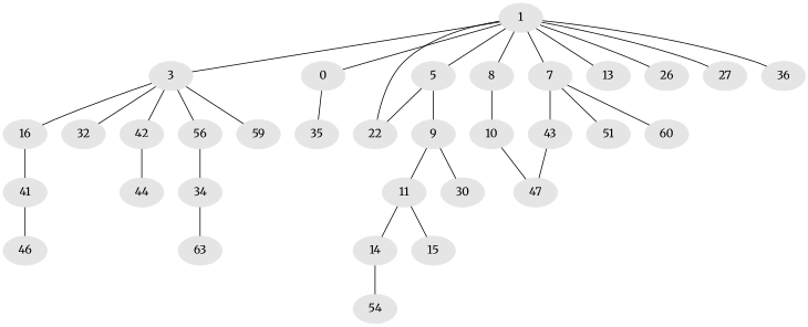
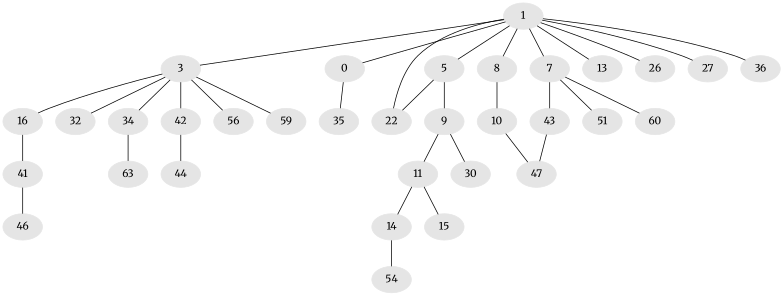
  graph {
    fontname=Merriweather
    node [color=gray90 fontname=Merriweather style=filled]
    edge [fontname=Merriweather]
    1 [super="+2"]
    3 [super="+24+49+57"]
    n3 [label=0 super="+33+37"]
    5
    7 [super="+12+38"]
    8
    13 [super="+62"]
    22 [super="+23"]
    26 [super="+39+29"]
    27 [super="+28"]
    36
    16
    32
    34 [super="+52+68"]
    42
    56
    59
    35
    9 [super="+20"]
    43 [super="+50"]
    51
    60
    10 [super="+40+19"]
    41 [super="+45"]
    63
    44 [super="+53+61"]
    11
    30
    47 [super="+58"]
    14
    15
    54
    46 [super="+65+55"]
    1 -- 3
    1 -- n3
    1 -- 5
    1 -- 7
    1 -- 8
    1 -- 13
    1 -- 22
    1 -- 26
    1 -- 27
    1 -- 36
    3 -- 16
    3 -- 32
-   56 -- 34
+   3 -- 34
    3 -- 42
    3 -- 56
    3 -- 59
    n3 -- 35
    5 -- 22
    5 -- 9
    7 -- 43
    7 -- 51
    7 -- 60
    8 -- 10
    16 -- 41
    34 -- 63
    42 -- 44
    9 -- 11
    9 -- 30
    43 -- 47
    10 -- 47
    41 -- 46
    11 -- 14
    11 -- 15
    14 -- 54
  }
